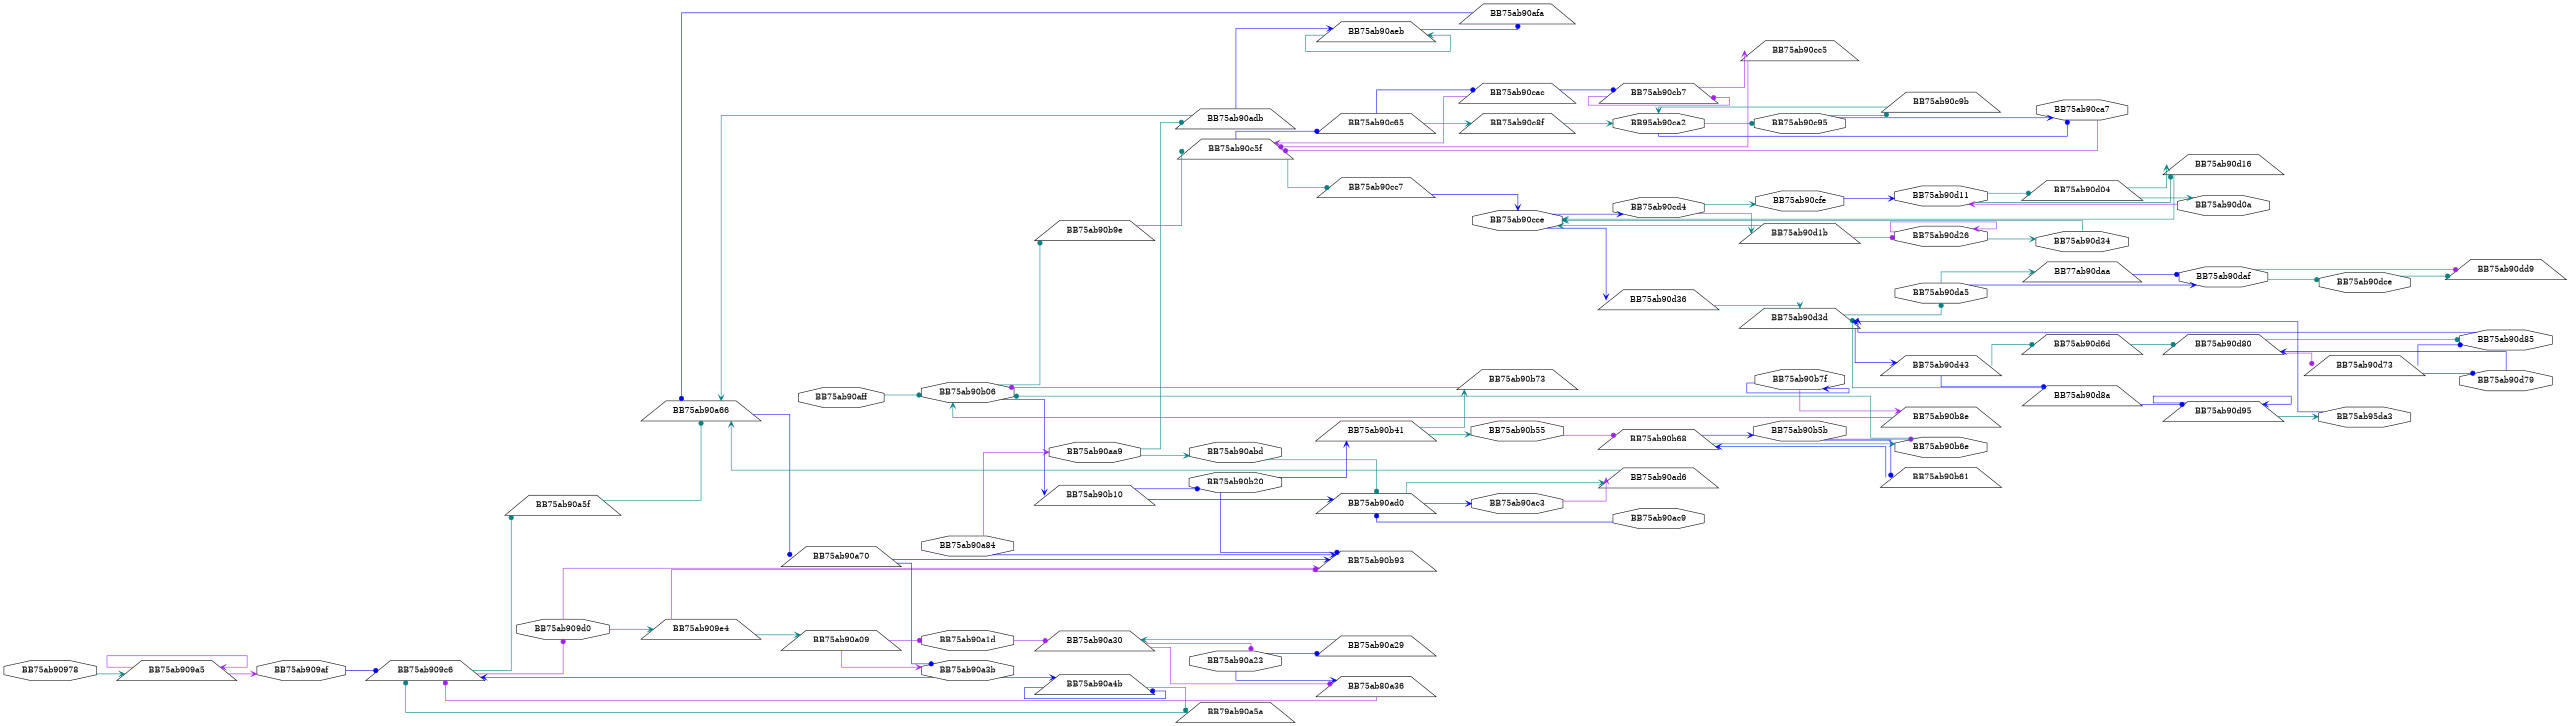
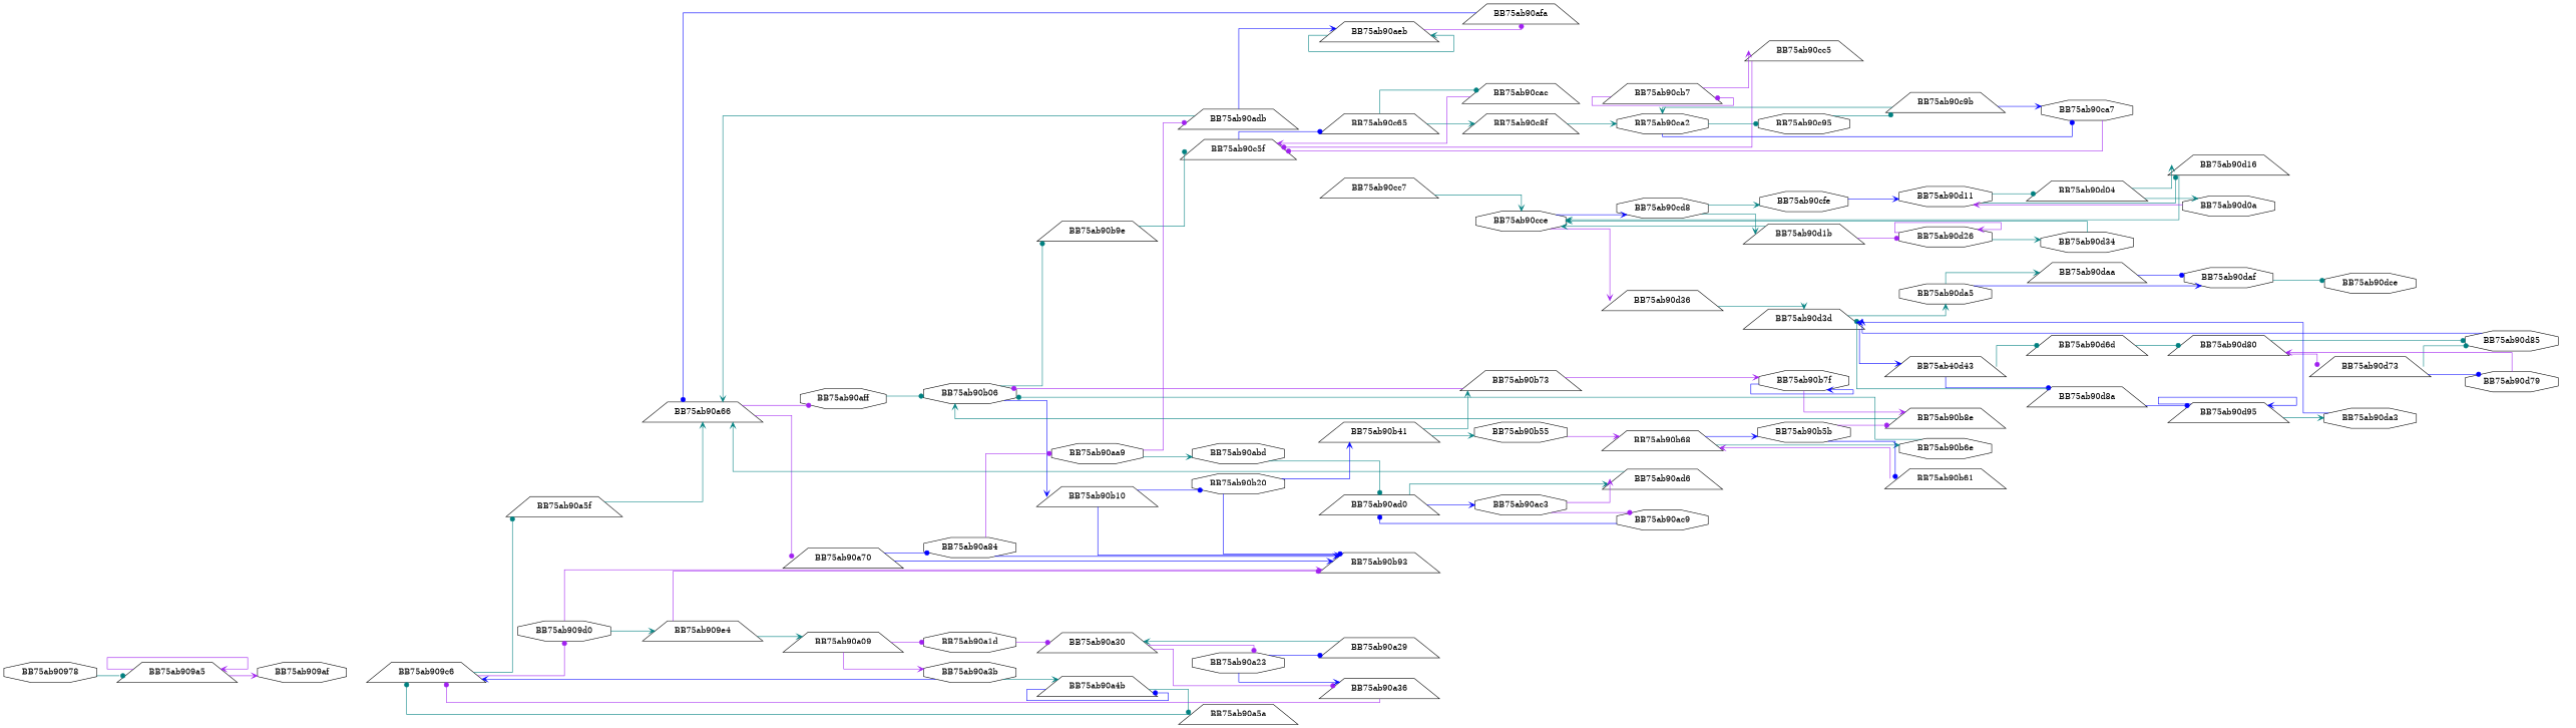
  digraph {
    rankdir=LR
    splines=ortho
    node [shape=trapezium]
    edge [arrowhead=vee color=teal]
    BB75ab90978 [shape=octagon]
    BB75ab909a5
    BB75ab909af [shape=octagon]
    BB75ab909c6
    BB75ab90a5f
    BB75ab909d0 [shape=octagon]
    BB75ab90a66
    BB75ab90b93
    BB75ab909e4
    BB75ab90aff [shape=octagon]
    BB75ab90a70
    BB75ab90a09
    BB75ab90a3b [shape=octagon]
    BB75ab90a1d [shape=octagon]
    BB75ab90a4b
    BB75ab90a30
-   BB75ab90a5a [label=BB79ab90a5a]
+   BB75ab90a5a
    BB75ab90a23 [shape=octagon]
-   BB75ab90a36 [label=BB75ab80a36]
+   BB75ab90a36
    BB75ab90a29
    BB75ab90b06 [shape=octagon]
    BB75ab90a84 [shape=octagon]
    BB75ab90b9e
    BB75ab90b10
    BB75ab90aa9 [shape=octagon]
    BB75ab90adb
    BB75ab90abd [shape=octagon]
    BB75ab90aeb
    BB75ab90ad0
    BB75ab90afa
    BB75ab90ac3 [shape=octagon]
    BB75ab90ad6
    BB75ab90ac9 [shape=octagon]
    BB75ab90c5f
    BB75ab90b20 [shape=octagon]
    BB75ab90cc7
    BB75ab90c65
    BB75ab90b41
    BB75ab90b73
    BB75ab90b55 [shape=octagon]
    BB75ab90b7f [shape=octagon]
    BB75ab90b68
    BB75ab90b8e
    BB75ab90b5b [shape=octagon]
    BB75ab90b6e [shape=octagon]
    BB75ab90b61
    BB75ab90cce [shape=octagon]
    BB75ab90cac
    BB75ab90c8f
    BB75ab90d36
-   BB75ab90cd4 [shape=octagon]
+   BB75ab90cd4 [shape=octagon label=BB75ab90cd8]
    BB75ab90cb7
-   BB75ab90ca2 [shape=octagon label=BB95ab90ca2]
+   BB75ab90ca2 [shape=octagon]
    BB75ab90cc5
    BB75ab90c95 [shape=octagon]
    BB75ab90ca7 [shape=octagon]
    BB75ab90c9b
    BB75ab90d3d
    BB75ab90d1b
    BB75ab90cfe [shape=octagon]
    BB75ab90da5 [shape=octagon]
-   BB75ab90d43
+   BB75ab90d43 [label=BB75ab40d43]
    BB75ab90d26 [shape=octagon]
    BB75ab90d11 [shape=octagon]
    BB75ab90d34 [shape=octagon]
    BB75ab90d04
    BB75ab90d16
    BB75ab90d0a [shape=octagon]
    BB75ab90daf [shape=octagon]
-   BB75ab90daa [label=BB77ab90daa]
+   BB75ab90daa
    BB75ab90d8a
    BB75ab90d6d
-   BB75ab90dd9
    BB75ab90dce [shape=octagon]
    BB75ab90d95
    BB75ab90d80
-   BB75ab90da3 [shape=octagon label=BB75ab95da3]
+   BB75ab90da3 [shape=octagon]
    BB75ab90d73
    BB75ab90d85 [shape=octagon]
    BB75ab90d79 [shape=octagon]
-   BB75ab90978 -> BB75ab909a5
+   BB75ab90978 -> BB75ab909a5 [arrowhead=dot]
    BB75ab909a5 -> BB75ab909a5 [color=purple]
    BB75ab909a5 -> BB75ab909af [color=purple]
-   BB75ab909af -> BB75ab909c6 [arrowhead=dot color=blue]
    BB75ab909c6 -> BB75ab90a5f [arrowhead=dot]
    BB75ab909c6 -> BB75ab909d0 [arrowhead=dot color=purple]
-   BB75ab90a5f -> BB75ab90a66 [arrowhead=dot]
+   BB75ab90a5f -> BB75ab90a66
    BB75ab909d0 -> BB75ab90b93 [color=purple]
    BB75ab909d0 -> BB75ab909e4
-   BB75ab90a66 -> BB75ab90a70 [arrowhead=dot color=blue]
+   BB75ab90a66 -> BB75ab90aff [arrowhead=dot color=purple]
+   BB75ab90a66 -> BB75ab90a70 [arrowhead=dot color=purple]
    BB75ab909e4 -> BB75ab90b93 [arrowhead=dot color=purple]
    BB75ab909e4 -> BB75ab90a09
    BB75ab90aff -> BB75ab90b06 [arrowhead=dot]
    BB75ab90a70 -> BB75ab90b93 [color=blue]
-   BB75ab90a70 -> BB75ab90a3b [arrowhead=dot color=blue]
+   BB75ab90a70 -> BB75ab90a84 [arrowhead=dot color=blue]
    BB75ab90a09 -> BB75ab90a3b [color=purple]
    BB75ab90a09 -> BB75ab90a1d [arrowhead=dot color=purple]
    BB75ab90a3b -> BB75ab909c6 [color=blue]
-   BB75ab90a3b -> BB75ab90a4b [color=blue]
+   BB75ab90a3b -> BB75ab90a4b
    BB75ab90a1d -> BB75ab90a30 [arrowhead=dot color=purple]
    BB75ab90a4b -> BB75ab90a4b [arrowhead=dot color=blue]
    BB75ab90a4b -> BB75ab90a5a [arrowhead=dot]
    BB75ab90a30 -> BB75ab90a23 [arrowhead=dot color=purple]
    BB75ab90a30 -> BB75ab90a36 [arrowhead=dot color=purple]
    BB75ab90a5a -> BB75ab909c6 [arrowhead=dot]
    BB75ab90a23 -> BB75ab90a36 [color=blue]
    BB75ab90a23 -> BB75ab90a29 [arrowhead=dot color=blue]
    BB75ab90a36 -> BB75ab909c6 [arrowhead=dot color=purple]
    BB75ab90a29 -> BB75ab90a30
    BB75ab90b06 -> BB75ab90b9e [arrowhead=dot]
    BB75ab90b06 -> BB75ab90b10 [color=blue]
    BB75ab90a84 -> BB75ab90b93 [color=blue]
-   BB75ab90a84 -> BB75ab90aa9 [color=purple]
+   BB75ab90a84 -> BB75ab90aa9 [arrowhead=dot color=purple]
    BB75ab90b9e -> BB75ab90c5f [arrowhead=dot]
-   BB75ab90b10 -> BB75ab90ad0 [color=blue]
+   BB75ab90b10 -> BB75ab90b93 [color=blue]
    BB75ab90b10 -> BB75ab90b20 [arrowhead=dot color=blue]
-   BB75ab90aa9 -> BB75ab90adb [arrowhead=dot]
+   BB75ab90aa9 -> BB75ab90adb [arrowhead=dot color=purple]
    BB75ab90aa9 -> BB75ab90abd
    BB75ab90adb -> BB75ab90a66
    BB75ab90adb -> BB75ab90aeb [color=blue]
    BB75ab90abd -> BB75ab90ad0 [arrowhead=dot]
    BB75ab90aeb -> BB75ab90aeb
-   BB75ab90aeb -> BB75ab90afa [arrowhead=dot color=blue]
+   BB75ab90aeb -> BB75ab90afa [arrowhead=dot color=purple]
    BB75ab90ad0 -> BB75ab90ac3 [color=blue]
    BB75ab90ad0 -> BB75ab90ad6
    BB75ab90afa -> BB75ab90a66 [arrowhead=dot color=blue]
    BB75ab90ac3 -> BB75ab90ad6 [color=purple]
+   BB75ab90ac3 -> BB75ab90ac9 [arrowhead=dot color=purple]
    BB75ab90ad6 -> BB75ab90a66
    BB75ab90ac9 -> BB75ab90ad0 [arrowhead=dot color=blue]
-   BB75ab90c5f -> BB75ab90cc7 [arrowhead=dot]
    BB75ab90c5f -> BB75ab90c65 [arrowhead=dot color=blue]
    BB75ab90b20 -> BB75ab90b93 [arrowhead=dot color=blue]
    BB75ab90b20 -> BB75ab90b41 [color=blue]
-   BB75ab90cc7 -> BB75ab90cce [color=blue]
-   BB75ab90c65 -> BB75ab90cac [arrowhead=dot color=blue]
+   BB75ab90cc7 -> BB75ab90cce
+   BB75ab90c65 -> BB75ab90cac [arrowhead=dot]
    BB75ab90c65 -> BB75ab90c8f
    BB75ab90b41 -> BB75ab90b73
    BB75ab90b41 -> BB75ab90b55
    BB75ab90b73 -> BB75ab90b06 [arrowhead=dot color=purple]
-   BB75ab90b55 -> BB75ab90b68 [arrowhead=dot color=purple]
+   BB75ab90b73 -> BB75ab90b7f [color=purple]
+   BB75ab90b55 -> BB75ab90b68 [color=purple]
    BB75ab90b7f -> BB75ab90b7f [color=blue]
    BB75ab90b7f -> BB75ab90b8e [color=purple]
    BB75ab90b68 -> BB75ab90b5b [color=blue]
    BB75ab90b68 -> BB75ab90b6e
    BB75ab90b8e -> BB75ab90b06
-   BB75ab90b5b -> BB75ab90b6e [arrowhead=dot color=purple]
+   BB75ab90b5b -> BB75ab90b8e [arrowhead=dot color=purple]
    BB75ab90b5b -> BB75ab90b61 [arrowhead=dot color=blue]
    BB75ab90b6e -> BB75ab90b06 [arrowhead=dot]
-   BB75ab90b61 -> BB75ab90b68 [color=blue]
-   BB75ab90cce -> BB75ab90d36 [color=blue]
+   BB75ab90b61 -> BB75ab90b68 [color=purple]
+   BB75ab90cce -> BB75ab90d36 [color=purple]
    BB75ab90cce -> BB75ab90cd4 [color=blue]
    BB75ab90cac -> BB75ab90c5f [color=purple]
-   BB75ab90cac -> BB75ab90cb7 [arrowhead=dot color=blue]
    BB75ab90c8f -> BB75ab90ca2
    BB75ab90d36 -> BB75ab90d3d
    BB75ab90cd4 -> BB75ab90d1b
    BB75ab90cd4 -> BB75ab90cfe
    BB75ab90cb7 -> BB75ab90cb7 [arrowhead=dot color=purple]
    BB75ab90cb7 -> BB75ab90cc5 [color=purple]
    BB75ab90ca2 -> BB75ab90c95 [arrowhead=dot]
    BB75ab90ca2 -> BB75ab90ca7 [arrowhead=dot color=blue]
    BB75ab90cc5 -> BB75ab90c5f [arrowhead=dot color=purple]
-   BB75ab90c95 -> BB75ab90ca7 [color=blue]
+   BB75ab90c9b -> BB75ab90ca7 [color=blue]
    BB75ab90c95 -> BB75ab90c9b [arrowhead=dot]
    BB75ab90ca7 -> BB75ab90c5f [arrowhead=dot color=purple]
    BB75ab90c9b -> BB75ab90ca2
-   BB75ab90d3d -> BB75ab90da5 [arrowhead=dot]
+   BB75ab90d3d -> BB75ab90da5
    BB75ab90d3d -> BB75ab90d43 [color=blue]
    BB75ab90d1b -> BB75ab90cce
    BB75ab90d1b -> BB75ab90d26 [arrowhead=dot color=purple]
    BB75ab90cfe -> BB75ab90d11 [color=blue]
    BB75ab90da5 -> BB75ab90daf [color=blue]
    BB75ab90da5 -> BB75ab90daa
    BB75ab90d43 -> BB75ab90d8a [arrowhead=dot color=blue]
    BB75ab90d43 -> BB75ab90d6d [arrowhead=dot]
    BB75ab90d26 -> BB75ab90d26 [color=purple]
    BB75ab90d26 -> BB75ab90d34
    BB75ab90d11 -> BB75ab90d04 [arrowhead=dot]
    BB75ab90d11 -> BB75ab90d16 [arrowhead=dot]
    BB75ab90d34 -> BB75ab90cce
    BB75ab90d04 -> BB75ab90d16
    BB75ab90d04 -> BB75ab90d0a
    BB75ab90d16 -> BB75ab90cce
    BB75ab90d0a -> BB75ab90d11 [color=purple]
-   BB75ab90daf -> BB75ab90dd9 [arrowhead=dot color=purple]
    BB75ab90daf -> BB75ab90dce [arrowhead=dot]
    BB75ab90daa -> BB75ab90daf [arrowhead=dot color=blue]
    BB75ab90d8a -> BB75ab90d3d [arrowhead=dot]
    BB75ab90d8a -> BB75ab90d95 [arrowhead=dot color=blue]
    BB75ab90d6d -> BB75ab90d80 [arrowhead=dot]
-   BB75ab90dce -> BB75ab90dd9 [arrowhead=dot]
    BB75ab90d95 -> BB75ab90d95 [color=blue]
    BB75ab90d95 -> BB75ab90da3
    BB75ab90d80 -> BB75ab90d73 [arrowhead=dot color=purple]
    BB75ab90d80 -> BB75ab90d85 [arrowhead=dot]
    BB75ab90da3 -> BB75ab90d3d [color=blue]
-   BB75ab90d73 -> BB75ab90d85 [arrowhead=dot color=blue]
+   BB75ab90d73 -> BB75ab90d85 [arrowhead=dot]
    BB75ab90d73 -> BB75ab90d79 [arrowhead=dot color=blue]
    BB75ab90d85 -> BB75ab90d3d [color=blue]
-   BB75ab90d79 -> BB75ab90d80 [color=blue]
+   BB75ab90d79 -> BB75ab90d80 [color=purple]
  }
